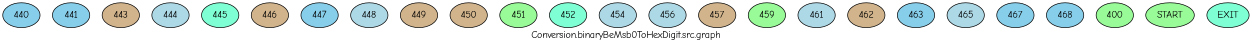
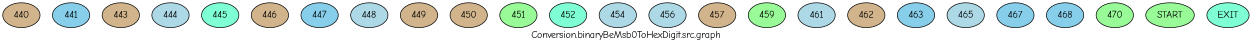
  digraph {
    label="Conversion.binaryBeMsb0ToHexDigit.src.graph"
    fontname="Comic Neue"
    node [style=filled fillcolor=skyblue fontname="Comic Neue"]
-   n1 [label=440]
+   n1 [label=440 fillcolor=tan]
    n2 [label=441]
    n3 [label=443 fillcolor=tan]
    n4 [label=444 fillcolor=lightblue]
    n5 [label=445 fillcolor=aquamarine]
    n6 [label=446 fillcolor=tan]
    n7 [label=447]
    n8 [label=448 fillcolor=lightblue]
    n9 [label=449 fillcolor=tan]
    n10 [label=450 fillcolor=tan]
    n11 [label=451 fillcolor=palegreen]
    n12 [label=452 fillcolor=aquamarine]
    n13 [label=454 fillcolor=lightblue]
    n14 [label=456 fillcolor=lightblue]
    n15 [label=457 fillcolor=tan]
    n16 [label=459 fillcolor=palegreen]
    n17 [label=461 fillcolor=lightblue]
    n18 [label=462 fillcolor=tan]
    n19 [label=463]
    n20 [label=465 fillcolor=lightblue]
    n21 [label=467]
    n22 [label=468]
-   n23 [label=400 fillcolor=palegreen]
+   n23 [label=470 fillcolor=palegreen]
    n24 [label=START fillcolor=palegreen]
    n25 [label=EXIT fillcolor=aquamarine]
  }
